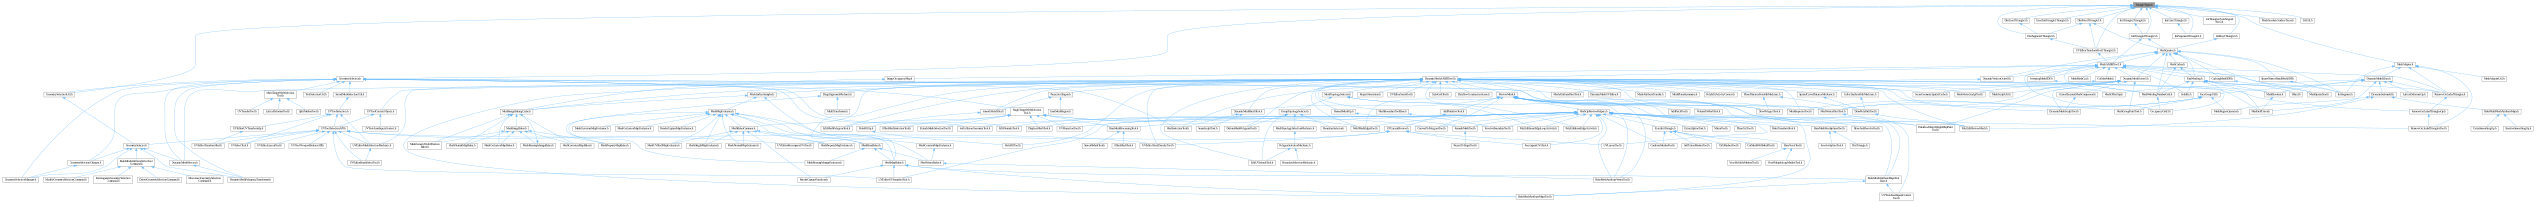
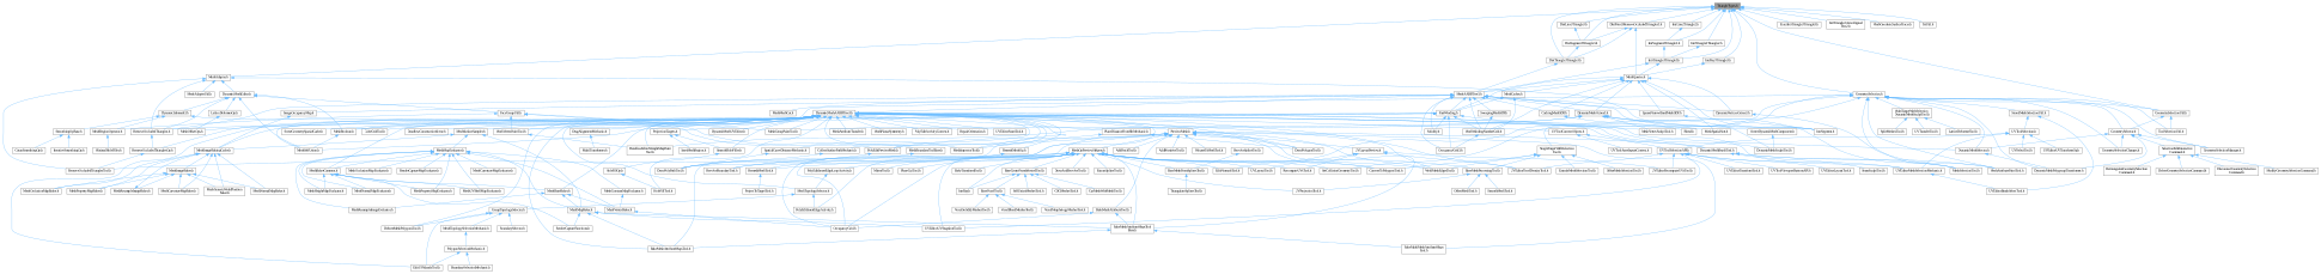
  digraph {
    fontname="Liberation Serif"
    node [color=grey40 fillcolor=white fontname="Liberation Serif" fontsize=10 shape=box style=filled]
    edge [color=steelblue1 dir=back fontname="Liberation Serif" fontsize=10 labelfontname=Helvetica labelfontsize=10 style=solid]
    n1 [color=gray40 fillcolor=grey60 fontcolor=black height=0.2 label="TriangleTypes.h" width=0.4]
    n2 [height=0.2 label="DistLine3Triangle3.h" width=0.4]
    n3 [height=0.2 label="DistSegment3Triangle3.h" width=0.4]
-   n4 [height=0.2 label="UVEditorTransformTool3Triangle3.h" width=0.4]
-   n5 [height=0.2 label="DistPoint3Triangle3.h" width=0.4]
+   n4 [height=0.2 label="DistTriangle3Triangle3.h" width=0.4]
+   n5 [height=0.2 label="DistPoint3RemoveOccludedTriangles3.h" width=0.4]
    n6 [height=0.2 label="ExactIntrTriangle3Triangle3.h" width=0.4]
    n7 [height=0.2 label="GeometrySelection.h" width=0.4]
    n8 [height=0.2 label="GeometrySelectionUtil.h" width=0.4]
    n9 [height=0.2 label="IntrLine2Triangle2.h" width=0.4]
    n10 [height=0.2 label="IntrSegment2Triangle2.h" width=0.4]
    n11 [height=0.2 label="IntrTriangle3Triangle3.h" width=0.4]
    n12 [height=0.2 label="IntrRay3Triangle3.h" width=0.4]
    n13 [height=0.2 label="IntrTriangle2AxisAligned\lBox2.h" width=0.4]
    n14 [height=0.2 label="IntrTriangle2Triangle2.h" width=0.4]
    n15 [height=0.2 label="MeshAdapter.h" width=0.4]
    n16 [height=0.2 label="MeshGeodesicSurfaceTracer.h" width=0.4]
    n17 [height=0.2 label="TetUtil.h" width=0.4]
    n18 [height=0.2 label="MeshAABBTree3.h" width=0.4]
    n19 [height=0.2 label="MeshQueries.h" width=0.4]
    n20 [height=0.2 label="DynamicMeshSelector.h" width=0.4]
    n21 [height=0.2 label="MeshVertexPaintTool.h" width=0.4]
    n22 [height=0.2 label="MeshAttributePaintTool.h" width=0.4]
    n23 [height=0.2 label="MeshSelectionTool.h" width=0.4]
    n24 [height=0.2 label="DynamicMeshPolygroupTransformer.h" width=0.4]
    n25 [height=0.2 label="EditNormalsTool.h" width=0.4]
    n26 [height=0.2 label="SetCollisionGeometryTool.h" width=0.4]
    n27 [height=0.2 label="GeometrySelectionChanges.h" width=0.4]
    n28 [height=0.2 label="GeometrySelectionManager.h" width=0.4]
    n29 [height=0.2 label="GeometrySelector.h" width=0.4]
    n30 [height=0.2 label="ToolSelectionUtil.h" width=0.4]
-   n31 [height=0.2 label="MultiTargetWithSelection\lTool.h" width=0.4]
+   n31 [height=0.2 label="MultiTargetWithSelection\lDynamicMeshSculptTool.h" width=0.4]
    n32 [height=0.2 label="SingleTargetWithSelection\lTool.h" width=0.4]
    n33 [height=0.2 label="StoredMeshSelectionUtil.h" width=0.4]
    n34 [height=0.2 label="RemoveOccludedTriangles.h" width=0.4]
    n35 [height=0.2 label="IntrSegment.h" width=0.4]
    n36 [height=0.2 label="RemoveOccludedTrianglesTool.h" width=0.4]
    n37 [height=0.2 label="DynamicMeshEditor.h" width=0.4]
    n38 [height=0.2 label="MeshAdapterUtil.h" width=0.4]
    n39 [height=0.2 label="CachingMeshSDF.h" width=0.4]
-   n40 [height=0.2 label="ColliderMesh.h" width=0.4]
    n41 [height=0.2 label="DynamicMeshAABBTree3.h" width=0.4]
    n42 [height=0.2 label="DynamicMeshOctree3.h" width=0.4]
    n43 [height=0.2 label="DynamicVerticesOctree3.h" width=0.4]
    n44 [height=0.2 label="FastWinding.h" width=0.4]
    n45 [height=0.2 label="MeshWindingNumberGrid.h" width=0.4]
    n46 [height=0.2 label="OccupancyGrid3.h" width=0.4]
    n47 [height=0.2 label="Solidify.h" width=0.4]
    n48 [height=0.2 label="ImageOccupancyMap.h" width=0.4]
    n49 [height=0.2 label="MeshMeshCut.h" width=0.4]
    n50 [height=0.2 label="SparseNarrowBandMeshSDF.h" width=0.4]
    n51 [height=0.2 label="SweepingMeshSDF.h" width=0.4]
    n52 [height=0.2 label="Blend.h" width=0.4]
    n53 [height=0.2 label="SceneGeometrySpatialCache.h" width=0.4]
    n54 [height=0.2 label="BakeMeshAttributeMapsTool.h" width=0.4]
-   n55 [height=0.2 label="BakeMeshAttributeVertexTool.h" width=0.4]
+   n55 [height=0.2 label="OccupancyGrid.h" width=0.4]
    n56 [height=0.2 label="CollectSurfacePathMechanic.h" width=0.4]
    n57 [height=0.2 label="CubeGridTool.h" width=0.4]
    n58 [height=0.2 label="DataflowConstructionScene.h" width=0.4]
    n59 [height=0.2 label="DataflowEditorWeightMapPaint\lTool.h" width=0.4]
    n60 [height=0.2 label="DeformMeshPolygonsTool.h" width=0.4]
    n61 [height=0.2 label="DragAlignmentMechanic.h" width=0.4]
    n62 [height=0.2 label="DrawPolygonTool.h" width=0.4]
    n63 [height=0.2 label="DynamicMeshBrushTool.h" width=0.4]
    n64 [height=0.2 label="DynamicMeshSculptTool.h" width=0.4]
    n65 [height=0.2 label="DynamicMeshUVEditor.h" width=0.4]
-   n66 [height=0.2 label="EditMeshPolygonsTool.h" width=0.4]
    n67 [height=0.2 label="EditUVIslandsTool.h" width=0.4]
    n68 [height=0.2 label="HoleFillTool.h" width=0.4]
    n69 [height=0.2 label="MeshAttributeTransfer.h" width=0.4]
    n70 [height=0.2 label="MeshBakerCommon.h" width=0.4]
    n71 [height=0.2 label="MeshBaseBaker.h" width=0.4]
    n72 [height=0.2 label="MeshBoolean.h" width=0.4]
    n73 [height=0.2 label="MeshSelfUnion.h" width=0.4]
    n74 [height=0.2 label="MeshBoundaryToolBase.h" width=0.4]
    n75 [height=0.2 label="MeshGroupPaintTool.h" width=0.4]
    n76 [height=0.2 label="MeshImageBakingCache.h" width=0.4]
    n77 [height=0.2 label="MeshInspectorTool.h" width=0.4]
    n78 [height=0.2 label="MeshOffsetOps.h" width=0.4]
    n79 [height=0.2 label="MeshPlanarSymmetry.h" width=0.4]
-   n80 [height=0.2 label="MeshSculptUtil.h" width=0.4]
    n81 [height=0.2 label="MeshSurfaceSampler.h" width=0.4]
    n82 [height=0.2 label="MeshTopologySelector.h" width=0.4]
    n83 [height=0.2 label="MeshVertexSculptTool.h" width=0.4]
    n84 [height=0.2 label="PlaneDistanceFromHitMechanic.h" width=0.4]
    n85 [height=0.2 label="PolyEditActivityContext.h" width=0.4]
    n86 [height=0.2 label="PolyEditPreviewMesh.h" width=0.4]
    n87 [height=0.2 label="PreviewMesh.h" width=0.4]
    n88 [height=0.2 label="WeldMeshEdgesTool.h" width=0.4]
    n89 [height=0.2 label="UVEditorTexelDensityTool.h" width=0.4]
    n90 [height=0.2 label="ProjectionTargets.h" width=0.4]
    n91 [height=0.2 label="SmoothHoleFiller.h" width=0.4]
    n92 [height=0.2 label="RemeshMeshOp.h" width=0.4]
    n93 [height=0.2 label="RemoveOccludedTrianglesOp.h" width=0.4]
    n94 [height=0.2 label="RepairOrientation.h" width=0.4]
    n95 [height=0.2 label="SpatialCurveDistanceMechanic.h" width=0.4]
    n96 [height=0.2 label="UVEditorMeshSelectionMechanic.h" width=0.4]
    n97 [height=0.2 label="UVEditorSeamTool.h" width=0.4]
    n98 [height=0.2 label="UVToolContextObjects.h" width=0.4]
    n99 [height=0.2 label="OctreeDynamicMeshComponent.h" width=0.4]
    n100 [height=0.2 label="MeshSpatialSort.h" width=0.4]
    n101 [height=0.2 label="DrawPolyPathTool.h" width=0.4]
    n102 [height=0.2 label="MultiTransformer.h" width=0.4]
    n103 [height=0.2 label="SeamSculptTool.h" width=0.4]
    n104 [height=0.2 label="RenderCaptureFunctions.h" width=0.4]
    n105 [height=0.2 label="MeshHeightMapEvaluator.h" width=0.4]
    n106 [height=0.2 label="MeshNormalMapEvaluator.h" width=0.4]
    n107 [height=0.2 label="MeshPropertyMapEvaluator.h" width=0.4]
    n108 [height=0.2 label="MeshUVShellMapEvaluator.h" width=0.4]
    n109 [height=0.2 label="MeshMapBaker.h" width=0.4]
    n110 [height=0.2 label="MeshResampleImageEvaluator.h" width=0.4]
    n111 [height=0.2 label="MeshVertexBaker.h" width=0.4]
    n112 [height=0.2 label="RevolveBoundaryTool.h" width=0.4]
    n113 [height=0.2 label="MeshCurvatureMapBaker.h" width=0.4]
    n114 [height=0.2 label="MeshGenericWorldPosition\lBaker.h" width=0.4]
    n115 [height=0.2 label="MeshImageBaker.h" width=0.4]
    n116 [height=0.2 label="MeshNormalMapBaker.h" width=0.4]
    n117 [height=0.2 label="MeshOcclusionMapBaker.h" width=0.4]
    n118 [height=0.2 label="MeshPropertyMapBaker.h" width=0.4]
    n119 [height=0.2 label="MeshMapEvaluator.h" width=0.4]
    n120 [height=0.2 label="GroupTopologySelector.h" width=0.4]
    n121 [height=0.2 label="PolyEditInsertEdgeActivity.h" width=0.4]
    n122 [height=0.2 label="PolyEditInsertEdgeLoopActivity.h" width=0.4]
    n123 [height=0.2 label="BakeMeshAttributeMapsTool\lBase.h" width=0.4]
-   n124 [height=0.2 label="UVToolAssetInputsContext\lTool.h" width=0.4]
+   n124 [height=0.2 label="BakeMultiMeshAttributeMaps\lTool.h" width=0.4]
    n125 [height=0.2 label="AddPatchTool.h" width=0.4]
    n126 [height=0.2 label="AddPrimitiveTool.h" width=0.4]
+   n127 [height=0.2 label="BakeMeshAttributeTool.h" width=0.4]
    n128 [height=0.2 label="ConvertToPolygonsTool.h" width=0.4]
    n129 [height=0.2 label="MeshOpPreviewHelpers.h" width=0.4]
    n130 [height=0.2 label="UVLayoutPreview.h" width=0.4]
    n131 [height=0.2 label="VolumeToMeshTool.h" width=0.4]
    n132 [height=0.2 label="InsetMeshRegion.h" width=0.4]
    n133 [height=0.2 label="HoleFillOp.h" width=0.4]
    n134 [height=0.2 label="RemeshMeshTool.h" width=0.4]
    n135 [height=0.2 label="UVEditorBrushSelectTool.h" width=0.4]
    n136 [height=0.2 label="UVToolAssetInputsContext.h" width=0.4]
    n137 [height=0.2 label="UVToolSelectionAPI.h" width=0.4]
    n138 [height=0.2 label="UVEditorUVSnapshotTool.h" width=0.4]
    n139 [height=0.2 label="MeshResampleImageBaker.h" width=0.4]
    n140 [height=0.2 label="MeshConstantMapEvaluator.h" width=0.4]
    n141 [height=0.2 label="MeshCurvatureMapEvaluator.h" width=0.4]
    n142 [height=0.2 label="MeshOcclusionMapEvaluator.h" width=0.4]
    n143 [height=0.2 label="RenderCaptureMapEvaluator.h" width=0.4]
    n144 [height=0.2 label="BoundarySelector.h" width=0.4]
    n145 [height=0.2 label="MeshTopologySelectionMechanic.h" width=0.4]
    n146 [height=0.2 label="PolygonSelectionMechanic.h" width=0.4]
    n147 [height=0.2 label="BoundarySelectionMechanic.h" width=0.4]
    n148 [height=0.2 label="BakeTransformTool.h" width=0.4]
-   n149 [height=0.2 label="ExactIntrTriangle.h" width=0.4]
-   n150 [height=0.2 label="CombineMeshesTool.h" width=0.4]
+   n149 [height=0.2 label="BaseCreateFromSelectedTool.h" width=0.4]
+   n150 [height=0.2 label="IntrRay.h" width=0.4]
    n151 [height=0.2 label="BaseMeshFromSplinesTool.h" width=0.4]
    n152 [height=0.2 label="BaseMeshProcessingTool.h" width=0.4]
-   n153 [height=0.2 label="DisplaceMeshTool.h" width=0.4]
    n154 [height=0.2 label="DrawAndRevolveTool.h" width=0.4]
    n155 [height=0.2 label="ExtractSplineTool.h" width=0.4]
    n156 [height=0.2 label="MirrorTool.h" width=0.4]
    n157 [height=0.2 label="PlaneCutTool.h" width=0.4]
    n158 [height=0.2 label="RecomputeUVsTool.h" width=0.4]
    n159 [height=0.2 label="UVLayoutTool.h" width=0.4]
    n160 [height=0.2 label="UVProjectionTool.h" width=0.4]
    n161 [height=0.2 label="UVEditorRecomputeUVsTool.h" width=0.4]
    n162 [height=0.2 label="BaseVoxelTool.h" width=0.4]
    n163 [height=0.2 label="CSGMeshesTool.h" width=0.4]
    n164 [height=0.2 label="CutMeshWithMeshTool.h" width=0.4]
    n165 [height=0.2 label="SelfUnionMeshesTool.h" width=0.4]
    n166 [height=0.2 label="RevolveSplineTool.h" width=0.4]
-   n167 [height=0.2 label="DistTriangle.h" width=0.4]
+   n167 [height=0.2 label="TriangulateSplinesTool.h" width=0.4]
    n168 [height=0.2 label="OffsetMeshTool.h" width=0.4]
    n169 [height=0.2 label="SmoothMeshTool.h" width=0.4]
    n170 [height=0.2 label="ProjectToTargetTool.h" width=0.4]
+   n171 [height=0.2 label="VoxelBlendMeshesTool.h" width=0.4]
    n172 [height=0.2 label="VoxelMorphologyMeshesTool.h" width=0.4]
    n173 [height=0.2 label="VoxelSolidifyMeshesTool.h" width=0.4]
    n174 [height=0.2 label="UVEditorLayoutTool.h" width=0.4]
    n175 [height=0.2 label="UVEditorTransformTool.h" width=0.4]
    n176 [height=0.2 label="UVSelectTool.h" width=0.4]
    n177 [height=0.2 label="UVToolViewportButtonsAPI.h" width=0.4]
    n178 [height=0.2 label="MeshCaches.h" width=0.4]
-   n179 [height=0.2 label="BakeMeshAttributeVertexTool\lCommand.h" width=0.4]
+   n179 [height=0.2 label="SelectionEditInteractive\lCommand.h" width=0.4]
    n180 [height=0.2 label="LatticeDeformerTool.h" width=0.4]
    n181 [height=0.2 label="SplitMeshesTool.h" width=0.4]
    n182 [height=0.2 label="UVTransferTool.h" width=0.4]
    n183 [height=0.2 label="ExtrudeMeshSelectionTool.h" width=0.4]
    n184 [height=0.2 label="OffsetMeshSelectionTool.h" width=0.4]
    n185 [height=0.2 label="UVToolSelection.h" width=0.4]
    n186 [height=0.2 label="DeleteGeometrySelectionCommand.h" width=0.4]
    n187 [height=0.2 label="DisconnectGeometrySelection\lCommand.h" width=0.4]
    n188 [height=0.2 label="ModifyGeometrySelectionCommand.h" width=0.4]
    n189 [height=0.2 label="RetriangulateGeometrySelection\lCommand.h" width=0.4]
    n190 [height=0.2 label="UVEditorUVTransformOp.h" width=0.4]
    n191 [height=0.2 label="DynamicSubmesh3.h" width=0.4]
    n192 [height=0.2 label="FaceGroupUtil.h" width=0.4]
    n193 [height=0.2 label="LatticeDeformerOp.h" width=0.4]
    n194 [height=0.2 label="MeshRegionOperator.h" width=0.4]
-   n195 [height=0.2 label="BakeMultiMeshAttributeMaps.h" width=0.4]
+   n195 [height=0.2 label="SmoothingOpBase.h" width=0.4]
+   n196 [height=0.2 label="MinimalHoleFiller.h" width=0.4]
    n197 [height=0.2 label="CotanSmoothingOp.h" width=0.4]
    n198 [height=0.2 label="IterativeSmoothingOp.h" width=0.4]
    n1 -> n2
    n1 -> n3
    n1 -> n4
    n1 -> n5
    n1 -> n6
    n1 -> n7
    n1 -> n8
    n1 -> n9
    n1 -> n10
    n1 -> n11
    n1 -> n12
    n1 -> n13
    n1 -> n14
    n1 -> n15
    n1 -> n16
    n1 -> n17
    n2 -> n3
    n3 -> n4
    n4 -> n18
    n5 -> n3
    n5 -> n4
    n5 -> n19
    n7 -> n8
    n7 -> n20
    n7 -> n21
    n7 -> n22
    n7 -> n23
    n7 -> n24
    n7 -> n25
    n7 -> n26
    n7 -> n27
    n7 -> n28
-   n137 -> n29
+   n7 -> n29
    n7 -> n30
    n7 -> n31
    n7 -> n32
    n7 -> n33
    n8 -> n29
+   n8 -> n30
    n9 -> n10
+   n10 -> n11
    n11 -> n18
    n11 -> n19
    n12 -> n19
    n14 -> n11
    n15 -> n34
    n15 -> n35
    n15 -> n36
    n15 -> n37
    n15 -> n38
    n18 -> n34
    n18 -> n35
    n18 -> n39
-   n18 -> n40
    n18 -> n41
    n18 -> n42
    n18 -> n43
    n18 -> n44
    n18 -> n45
    n18 -> n46
    n18 -> n47
    n18 -> n48
    n18 -> n49
    n18 -> n50
    n18 -> n51
    n19 -> n18
    n19 -> n35
    n19 -> n39
    n19 -> n42
    n19 -> n43
    n19 -> n44
    n19 -> n45
    n19 -> n50
-   n19 -> n51
    n19 -> n100
    n19 -> n178
    n20 -> n24
    n21 -> n59
-   n27 -> n28
    n29 -> n20
    n29 -> n24
    n29 -> n27
    n29 -> n28
    n29 -> n179
    n31 -> n180
    n31 -> n181
    n31 -> n182
-   n32 -> n66
    n32 -> n88
    n32 -> n128
    n32 -> n152
-   n32 -> n153
-   n32 -> n160
+   n152 -> n160
    n32 -> n183
    n32 -> n184
    n33 -> n185
    n34 -> n93
    n37 -> n34
    n37 -> n72
    n37 -> n73
-   n37 -> n78
+   n193 -> n78
    n37 -> n191
    n37 -> n192
    n37 -> n193
    n39 -> n52
-   n40 -> n53
    n41 -> n20
    n41 -> n21
    n41 -> n53
    n41 -> n54
    n41 -> n55
    n41 -> n56
    n41 -> n57
    n41 -> n58
    n41 -> n59
    n41 -> n60
    n41 -> n61
    n41 -> n62
    n41 -> n63
    n41 -> n64
    n41 -> n65
-   n41 -> n66
    n41 -> n67
    n41 -> n68
    n41 -> n69
    n41 -> n70
    n41 -> n71
    n41 -> n72
    n41 -> n73
    n41 -> n74
    n41 -> n75
    n41 -> n76
    n41 -> n77
    n41 -> n78
    n41 -> n79
-   n41 -> n80
    n41 -> n81
    n41 -> n82
    n41 -> n83
    n41 -> n84
    n41 -> n85
    n41 -> n86
    n41 -> n87
    n41 -> n88
    n41 -> n89
    n41 -> n90
    n41 -> n91
    n41 -> n92
    n41 -> n93
    n41 -> n94
    n41 -> n95
    n41 -> n96
    n41 -> n97
    n41 -> n98
-   n42 -> n21
    n42 -> n23
    n42 -> n59
    n42 -> n64
    n42 -> n75
-   n42 -> n80
    n42 -> n83
    n42 -> n99
    n43 -> n22
    n44 -> n34
    n44 -> n45
    n44 -> n46
    n44 -> n47
    n44 -> n72
    n44 -> n73
    n44 -> n100
    n45 -> n46
    n48 -> n76
    n50 -> n35
    n51 -> n45
    n56 -> n101
    n61 -> n102
+   n63 -> n22
    n63 -> n23
    n63 -> n103
    n70 -> n71
    n70 -> n104
    n70 -> n105
    n70 -> n106
    n70 -> n107
    n70 -> n108
    n71 -> n109
    n71 -> n110
    n71 -> n111
    n72 -> n73
    n74 -> n112
    n76 -> n113
    n76 -> n114
    n76 -> n115
    n76 -> n116
    n76 -> n117
-   n61 -> n118
+   n76 -> n118
    n81 -> n76
    n81 -> n109
    n81 -> n119
    n82 -> n120
    n82 -> n121
-   n82 -> n122
+   n122 -> n82
    n84 -> n62
    n84 -> n101
-   n101 -> n86
+   n86 -> n101
    n87 -> n54
    n87 -> n55
    n87 -> n62
    n87 -> n63
    n87 -> n77
    n87 -> n86
    n87 -> n88
    n87 -> n123
    n87 -> n124
    n87 -> n125
    n87 -> n126
+   n87 -> n127
    n87 -> n128
    n87 -> n129
-   n126 -> n130
+   n87 -> n130
    n87 -> n131
    n90 -> n91
    n90 -> n132
    n91 -> n133
    n92 -> n134
    n93 -> n36
    n95 -> n101
    n96 -> n135
    n98 -> n136
    n98 -> n137
    n99 -> n64
    n109 -> n54
    n109 -> n104
    n109 -> n123
    n109 -> n138
    n111 -> n55
    n115 -> n113
    n115 -> n114
    n115 -> n116
    n115 -> n117
    n115 -> n118
    n115 -> n139
    n119 -> n70
    n119 -> n105
    n119 -> n106
    n119 -> n107
    n119 -> n108
    n119 -> n109
    n119 -> n110
    n119 -> n111
    n119 -> n140
    n119 -> n141
    n119 -> n142
    n119 -> n143
    n120 -> n60
    n120 -> n67
    n120 -> n144
    n120 -> n145
    n123 -> n54
    n123 -> n124
+   n127 -> n55
+   n127 -> n123
    n129 -> n25
    n129 -> n26
    n129 -> n36
    n129 -> n55
    n129 -> n88
    n129 -> n112
    n129 -> n121
    n129 -> n122
    n129 -> n123
    n129 -> n128
    n129 -> n134
    n129 -> n138
    n129 -> n148
    n129 -> n149
    n129 -> n150
    n129 -> n151
    n129 -> n152
-   n129 -> n153
    n129 -> n154
    n129 -> n155
    n129 -> n156
    n129 -> n157
    n129 -> n158
    n129 -> n159
    n129 -> n160
    n130 -> n89
    n130 -> n158
    n130 -> n159
    n130 -> n161
    n133 -> n68
    n134 -> n170
    n137 -> n89
    n137 -> n96
-   n137 -> n135
+   n33 -> n135
    n137 -> n138
    n137 -> n161
    n137 -> n174
    n137 -> n175
-   n137 -> n176
    n137 -> n177
    n139 -> n76
    n140 -> n111
    n145 -> n146
    n146 -> n67
    n146 -> n147
    n149 -> n150
    n149 -> n162
    n149 -> n163
    n149 -> n164
    n149 -> n165
-   n151 -> n166
+   n166 -> n151
    n151 -> n167
    n152 -> n168
    n152 -> n169
+   n162 -> n171
    n162 -> n172
    n162 -> n173
    n178 -> n44
    n178 -> n45
    n179 -> n186
    n179 -> n187
    n179 -> n188
    n179 -> n189
    n185 -> n96
    n185 -> n137
    n185 -> n176
    n185 -> n190
-   n190 -> n175
    n191 -> n86
    n191 -> n194
    n191 -> n195
    n192 -> n21
    n192 -> n75
    n192 -> n77
    n192 -> n194
+   n194 -> n196
    n195 -> n197
    n195 -> n198
  }
